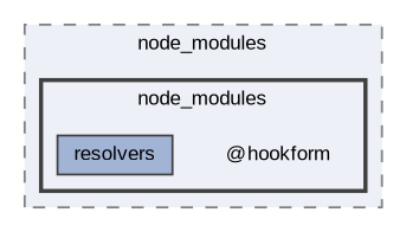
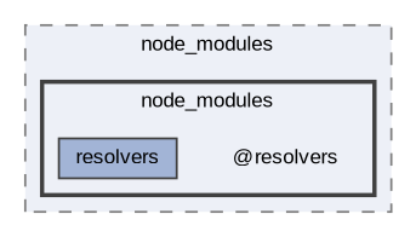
  digraph {
    compound=true
    fontname="Liberation Sans"
    node [fontname="Liberation Sans" fontsize=10]
-   n1 [height=0.2 label="@hookform" shape=plaintext width=0.4]
+   n1 [height=0.2 label="@resolvers" shape=plaintext width=0.4]
    n2 [color=grey25 fillcolor="#a2b4d6" height=0.2 label=resolvers shape=box style=filled width=0.4]
    subgraph cluster_1 {
      bgcolor="#edf0f7"
      fontsize=10
      label=node_modules
      pencolor=grey50
      style="filled,dashed"
      subgraph cluster_2 {
        bgcolor="#edf0f7"
        fontsize=10
        pencolor=grey25
        style="filled,bold"
        n1
        n2
      }
    }
  }
